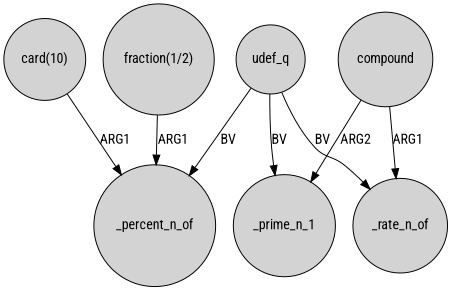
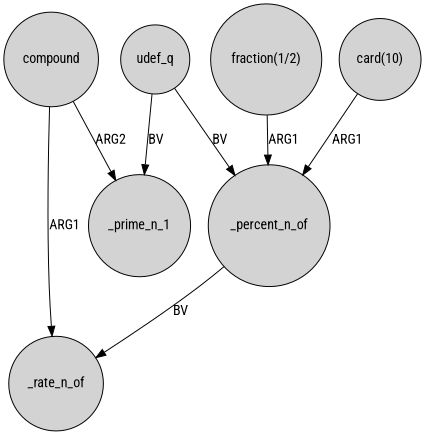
  digraph {
    fontname="Roboto Condensed"
    node [fontname="Roboto Condensed" shape=circle style=filled]
    edge [fontname="Roboto Condensed"]
    "fraction(1/2)"
    _percent_n_of
    udef_q
    _prime_n_1
    _rate_n_of
    compound
    "card(10)"
    "fraction(1/2)" -> _percent_n_of [label=ARG1]
    udef_q -> _percent_n_of [label=BV]
    udef_q -> _prime_n_1 [label=BV]
-   udef_q -> _rate_n_of [label=BV]
+   _percent_n_of -> _rate_n_of [label=BV]
    compound -> _prime_n_1 [label=ARG2]
    compound -> _rate_n_of [label=ARG1]
    "card(10)" -> _percent_n_of [label=ARG1]
  }
